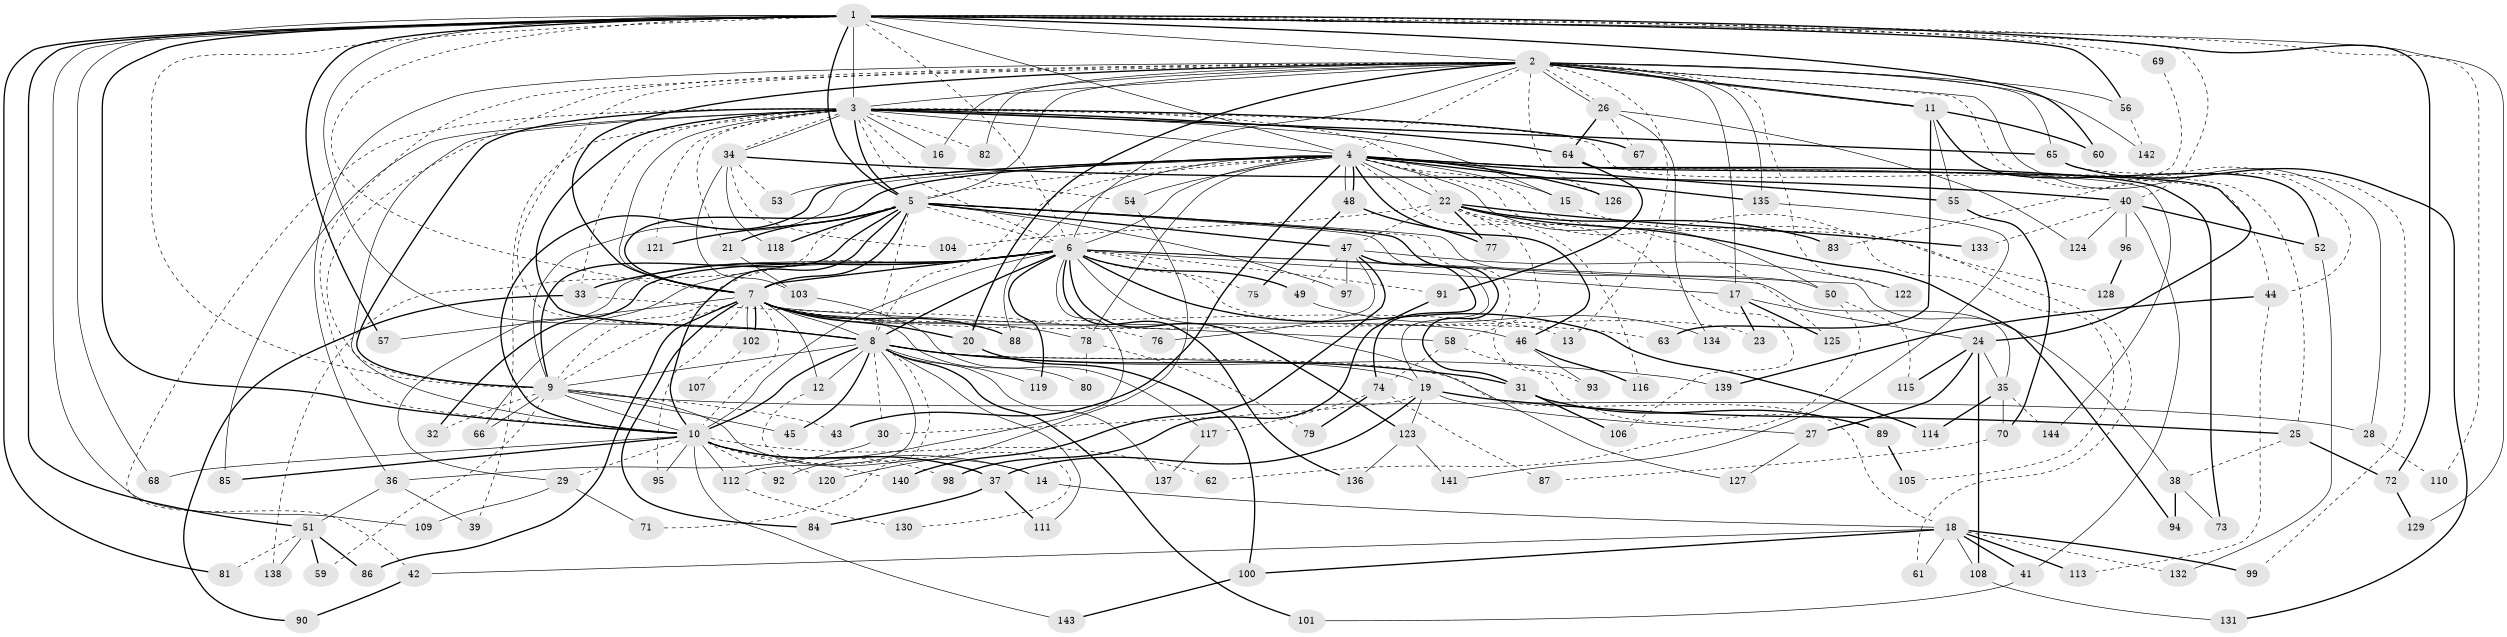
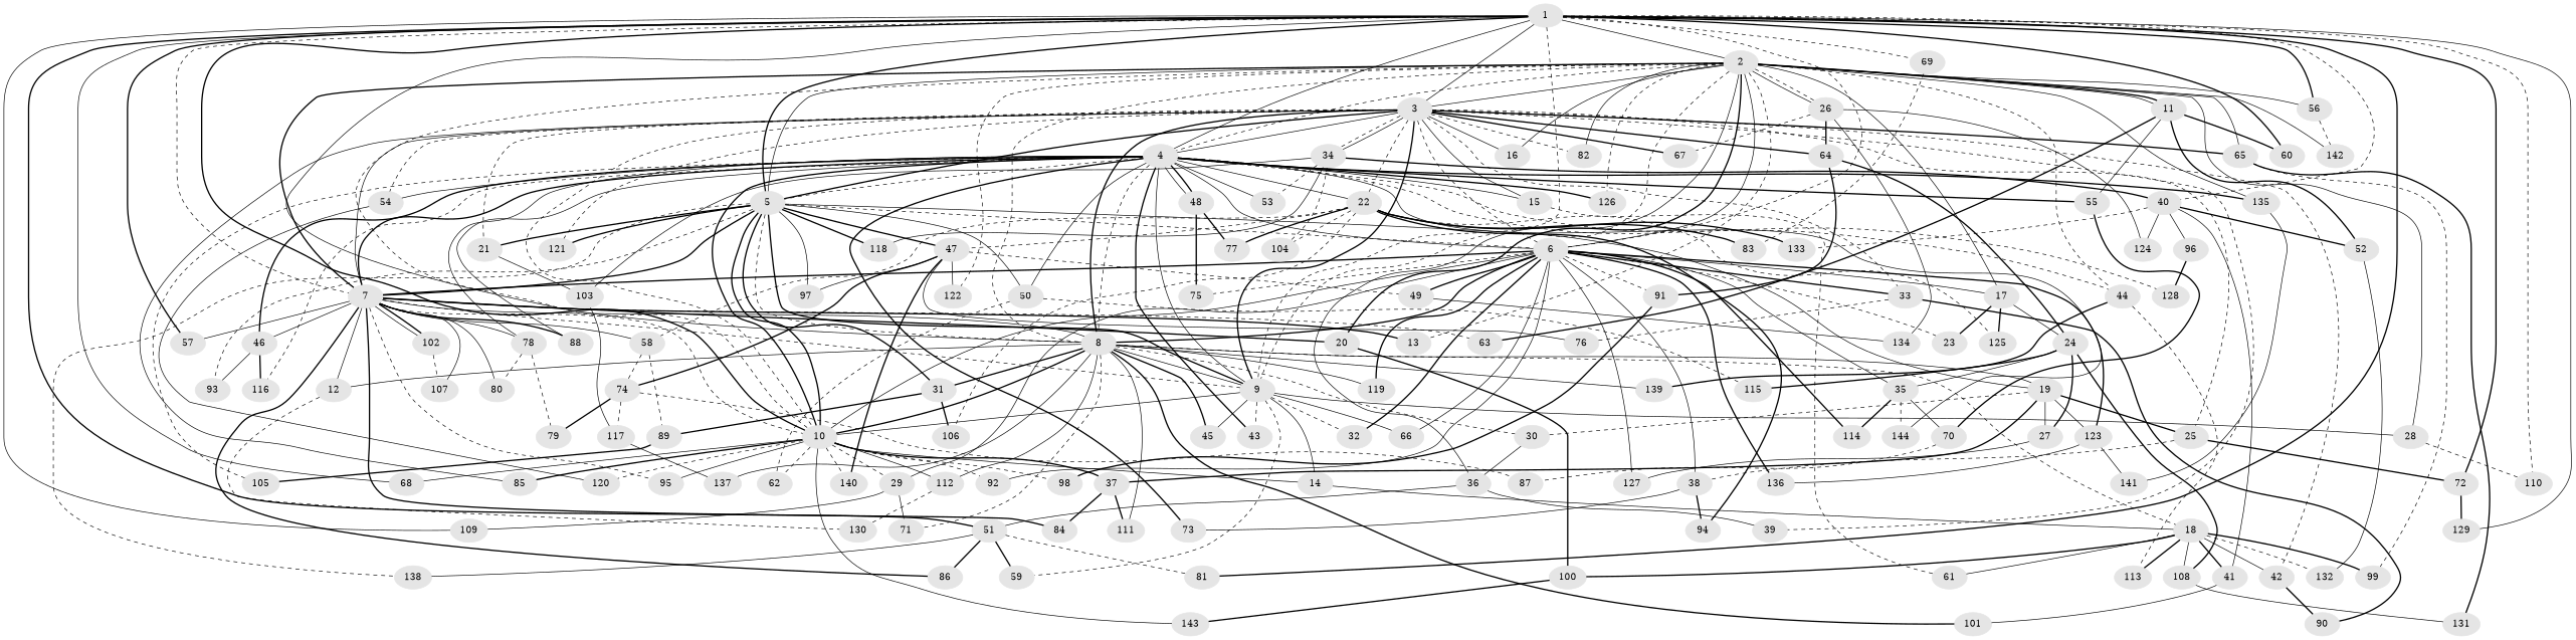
  graph {
    node [color=gray90 style=filled]
    edge [style=solid]
    1
    2
    3
    4
    5
    6
    7
    8
    9
    10
    40
    51
    56
    57
    60
    68
    69
    72
    81
    109
    110
    129
    11
    13
    16
    17
    20
    26
    28
    36
    44
    65
    82
    122
    126
    135
    142
    15
    21
    22
    25
    33
    34
    39
    42
    54
    64
    67
    85
    121
    43
    46
    48
    50
    53
    55
    73
    78
    88
    105
    116
    128
    144
    19
    31
    47
    93
    97
    118
    138
    23
    29
    32
    35
    38
    49
    66
    75
    91
    92
    114
    119
    123
    127
    136
    12
    58
    63
    80
    84
    86
    95
    102
    107
    18
    30
    45
    71
    111
    112
    137
    139
    101
    14
    59
    37
    62
    98
    120
    140
    143
    96
    52
    41
    133
    124
    83
    24
    125
    100
    134
    113
    99
    131
    141
    61
    103
    77
    94
    104
    106
    76
    90
    115
    70
    79
    27
    89
    74
    108
    130
    132
    117
    87
    1 -- 2
    1 -- 3
    1 -- 4
    1 -- 5 [style=bold]
    1 -- 6 [style=dashed]
    1 -- 7 [style=dashed]
    1 -- 8
    1 -- 9 [style=dashed]
    1 -- 10 [style=bold]
    1 -- 40 [style=dashed]
    1 -- 51 [style=bold]
    1 -- 56 [style=bold]
    1 -- 57 [style=bold]
    1 -- 60 [style=bold]
    1 -- 68
    1 -- 69 [style=dashed]
    1 -- 72 [style=bold]
    1 -- 81 [style=bold]
    1 -- 109
    1 -- 110 [style=dashed]
    1 -- 129
    2 -- 3
    2 -- 4 [style=dashed]
    2 -- 5
    2 -- 6
    2 -- 7 [style=bold]
    2 -- 8 [style=dashed]
    2 -- 9 [style=dashed]
    2 -- 10 [style=dashed]
    2 -- 56
    2 -- 11
    2 -- 11 [style=bold]
    2 -- 13 [style=dashed]
    2 -- 16
    2 -- 17
    2 -- 20 [style=bold]
    2 -- 26
    2 -- 26 [style=dashed]
    2 -- 28
    2 -- 36
    2 -- 44 [style=dashed]
    2 -- 65
    2 -- 82
    2 -- 122 [style=dashed]
    2 -- 126 [style=dashed]
    2 -- 135
    2 -- 142
    3 -- 4
    3 -- 5 [style=bold]
    3 -- 6 [style=dashed]
    3 -- 7
    3 -- 8 [style=bold]
    3 -- 9 [style=bold]
-   3 -- 10
+   3 -- 10 [style=dashed]
    3 -- 16
    3 -- 65 [style=bold]
    3 -- 82 [style=dashed]
    3 -- 15
    3 -- 21 [style=dashed]
    3 -- 22 [style=dashed]
    3 -- 25 [style=dashed]
    3 -- 33 [style=dashed]
    3 -- 34 [style=dashed]
    3 -- 34
    3 -- 39 [style=dashed]
    3 -- 42 [style=dashed]
    3 -- 54 [style=dashed]
    3 -- 64 [style=bold]
    3 -- 67 [style=bold]
    3 -- 85
    3 -- 121 [style=dashed]
    4 -- 5 [style=dashed]
    4 -- 6
    4 -- 7 [style=bold]
    4 -- 8 [style=dashed]
    4 -- 9
    4 -- 10 [style=bold]
    4 -- 44 [style=dashed]
    4 -- 126 [style=bold]
    4 -- 135 [style=bold]
    4 -- 15
    4 -- 22
    4 -- 54
    4 -- 43 [style=bold]
    4 -- 46 [style=bold]
    4 -- 48
    4 -- 48 [style=bold]
    4 -- 50
    4 -- 53
    4 -- 55 [style=bold]
    4 -- 73 [style=bold]
    4 -- 78
    4 -- 88
    4 -- 105 [style=dashed]
    4 -- 116 [style=dashed]
    4 -- 128 [style=dashed]
    4 -- 144
    5 -- 6 [style=dashed]
    5 -- 7 [style=bold]
    5 -- 8 [style=dashed]
    5 -- 9 [style=bold]
    5 -- 10 [style=bold]
    5 -- 21 [style=bold]
    5 -- 121 [style=bold]
    5 -- 50
    5 -- 19
    5 -- 31 [style=bold]
    5 -- 47 [style=bold]
    5 -- 93 [style=dashed]
    5 -- 97
    5 -- 118 [style=bold]
    5 -- 138 [style=dashed]
    6 -- 7 [style=bold]
    6 -- 8 [style=bold]
-   6 -- 9 [style=dashed]
    6 -- 10
    6 -- 17
    6 -- 33 [style=bold]
    6 -- 23 [style=dashed]
    6 -- 29
    6 -- 32 [style=bold]
    6 -- 35
    6 -- 38
    6 -- 49 [style=bold]
    6 -- 66
    6 -- 75 [style=dashed]
    6 -- 91 [style=dashed]
    6 -- 92
    6 -- 114 [style=bold]
    6 -- 119 [style=bold]
    6 -- 123 [style=bold]
    6 -- 127
    6 -- 136 [style=bold]
    7 -- 8
    7 -- 9 [style=dashed]
    7 -- 10 [style=dashed]
    7 -- 57
-   7 -- 13 [style=dashed]
+   7 -- 13 [style=bold]
    7 -- 20 [style=bold]
    7 -- 46
    7 -- 78
    7 -- 88 [style=bold]
    7 -- 12
    7 -- 58
    7 -- 63 [style=dashed]
    7 -- 80
    7 -- 84 [style=bold]
    7 -- 86 [style=bold]
    7 -- 95 [style=dashed]
    7 -- 102
    7 -- 102 [style=bold]
+   7 -- 107
    8 -- 9
    8 -- 10 [style=bold]
    8 -- 19
    8 -- 31 [style=bold]
    8 -- 119
    8 -- 12
    8 -- 18 [style=dashed]
    8 -- 30 [style=dashed]
    8 -- 45 [style=bold]
    8 -- 71 [style=dashed]
    8 -- 111
    8 -- 112
    8 -- 137
    8 -- 139
    8 -- 101 [style=bold]
    9 -- 10
    9 -- 28
    9 -- 43 [style=dashed]
    9 -- 32 [style=dashed]
    9 -- 66
    9 -- 45
    9 -- 14
    9 -- 59 [style=dashed]
    10 -- 68
    10 -- 85 [style=bold]
    10 -- 29 [style=dashed]
    10 -- 92 [style=dashed]
    10 -- 95
    10 -- 112
    10 -- 14
    10 -- 37 [style=bold]
    10 -- 62 [style=dashed]
    10 -- 98 [style=dashed]
    10 -- 120 [style=dashed]
    10 -- 140 [style=dashed]
    10 -- 143
    40 -- 96
    40 -- 52 [style=bold]
    40 -- 41
    40 -- 133 [style=dashed]
    40 -- 124
    51 -- 81 [style=dashed]
    51 -- 138
    51 -- 86 [style=bold]
    51 -- 59 [style=bold]
    56 -- 142 [style=dashed]
    69 -- 83 [style=dashed]
    72 -- 129 [style=bold]
    11 -- 60 [style=bold]
    11 -- 55
    11 -- 63 [style=bold]
    11 -- 52 [style=bold]
    17 -- 23 [style=bold]
    17 -- 24
    17 -- 125 [style=bold]
    20 -- 100 [style=bold]
    26 -- 64 [style=bold]
    26 -- 67 [style=dashed]
    26 -- 124
    26 -- 134
    28 -- 110 [style=dashed]
    36 -- 51
    36 -- 39
    44 -- 139 [style=bold]
    44 -- 113 [style=dashed]
    65 -- 99 [style=dashed]
    65 -- 131 [style=bold]
    135 -- 141
    15 -- 61 [style=dashed]
    21 -- 103
    22 -- 47 [style=dashed]
    22 -- 58 [style=dashed]
    22 -- 133 [style=bold]
    22 -- 83 [style=bold]
    22 -- 125 [style=dashed]
    22 -- 77 [style=bold]
    22 -- 94 [style=bold]
    22 -- 104 [style=dashed]
    22 -- 106 [style=dashed]
    25 -- 72 [style=bold]
    25 -- 38 [style=dashed]
    33 -- 76 [style=dashed]
    33 -- 90 [style=bold]
    34 -- 40 [style=bold]
    34 -- 53 [style=dashed]
    34 -- 118
    34 -- 103
    34 -- 104 [style=dashed]
    42 -- 90 [style=bold]
    54 -- 120
    64 -- 91 [style=bold]
    64 -- 24 [style=bold]
    46 -- 116 [style=bold]
    46 -- 93
    48 -- 75 [style=bold]
    48 -- 77 [style=bold]
    50 -- 62 [style=dashed]
    50 -- 115 [style=dashed]
    55 -- 70 [style=bold]
    78 -- 80 [style=dashed]
    78 -- 79 [style=dashed]
    19 -- 25 [style=bold]
    19 -- 123
    19 -- 30 [style=dashed]
    19 -- 37 [style=bold]
    19 -- 27
    31 -- 106 [style=bold]
    31 -- 89 [style=bold]
    47 -- 122
    47 -- 97
    47 -- 49 [style=dashed]
    47 -- 140 [style=bold]
    47 -- 76
    47 -- 74 [style=bold]
    29 -- 109
    29 -- 71
    35 -- 144 [style=dashed]
    35 -- 114 [style=bold]
    35 -- 70
    38 -- 73
    38 -- 94 [style=bold]
    49 -- 134
    91 -- 98 [style=bold]
    123 -- 136
    123 -- 141
    12 -- 130 [style=dashed]
    58 -- 89 [style=dashed]
    58 -- 74 [style=dashed]
    102 -- 107 [style=dashed]
    18 -- 42
    18 -- 41 [style=bold]
    18 -- 100 [style=bold]
    18 -- 113 [style=bold]
    18 -- 99 [style=bold]
    18 -- 61
    18 -- 108
    18 -- 132 [style=dashed]
    30 -- 36
    112 -- 130 [style=dashed]
    14 -- 18
    37 -- 84 [style=bold]
    37 -- 111 [style=bold]
    96 -- 128 [style=bold]
    52 -- 132
    41 -- 101
    24 -- 35
    24 -- 115 [style=bold]
    24 -- 27 [style=bold]
    24 -- 108 [style=bold]
    100 -- 143 [style=bold]
    103 -- 117
    70 -- 87 [style=dashed]
    27 -- 127
    89 -- 105 [style=bold]
    74 -- 79 [style=bold]
    74 -- 117 [style=dashed]
    74 -- 87 [style=dashed]
    108 -- 131
    117 -- 137
  }
